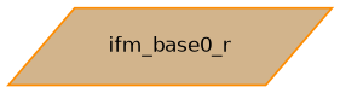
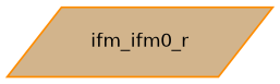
  digraph {
    rankdir=TB
    fontname="DejaVu Sans"
-   n1 [color=darkorange fillcolor=tan fontname="DejaVu Sans" fontsize=10 height=0.2 label=ifm_base0_r shape=parallelogram style=filled width=0.4]
+   n1 [color=darkorange fillcolor=tan fontname="DejaVu Sans" fontsize=10 height=0.2 label=ifm_ifm0_r shape=parallelogram style=filled width=0.4]
  }
